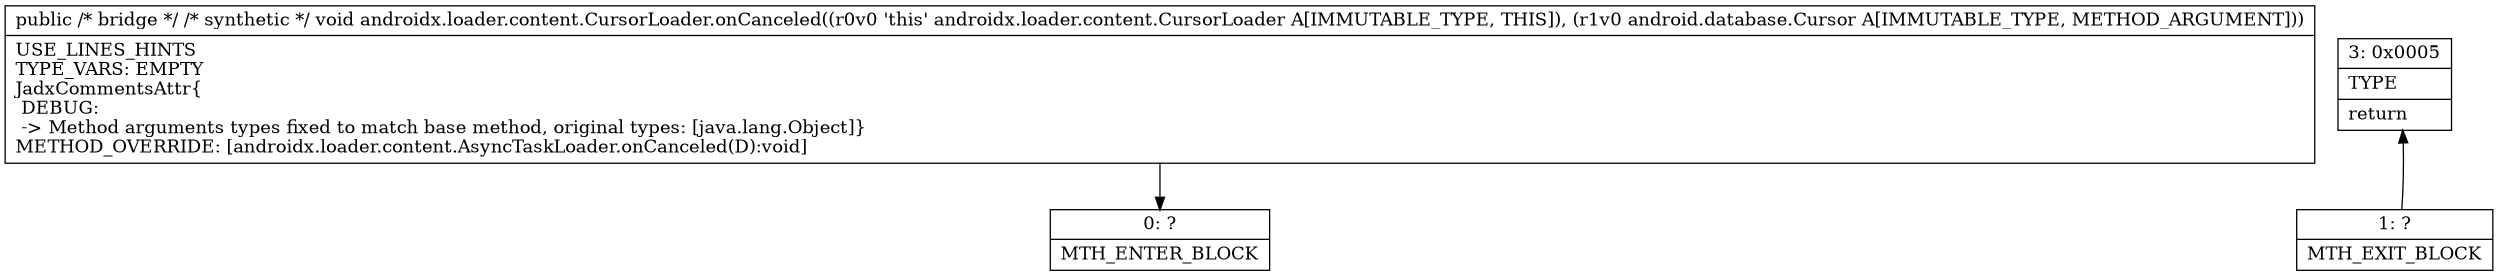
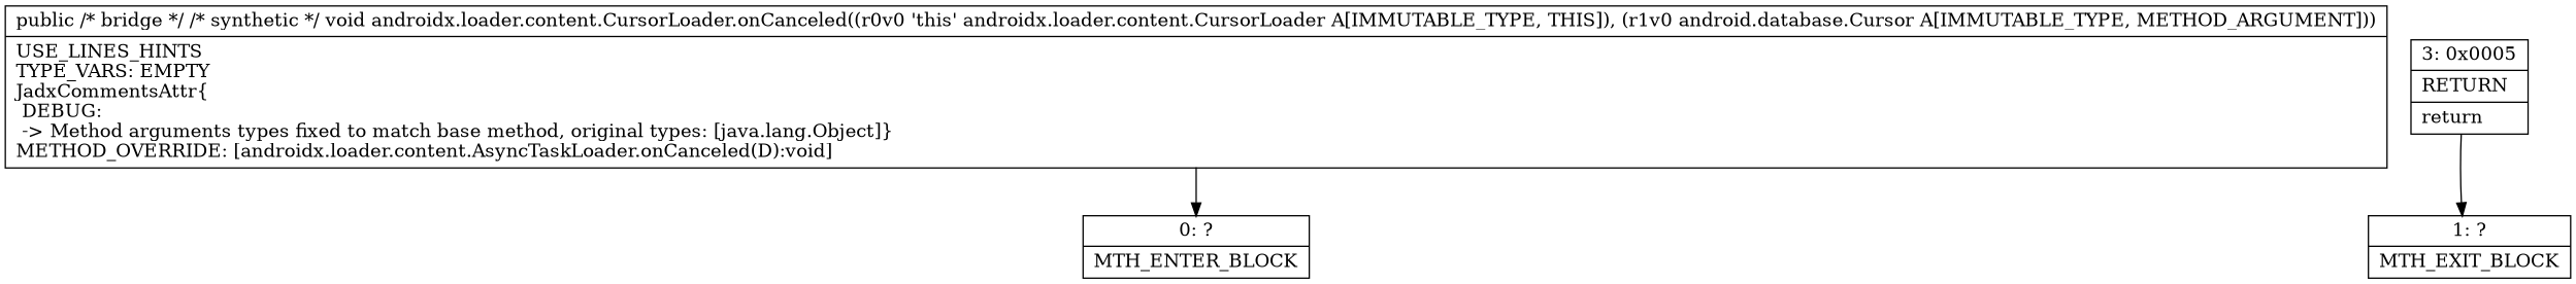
  digraph {
    node [shape=record]
    n1 [label="{0\:\ ?|MTH_ENTER_BLOCK\l}"]
-   n2 [label="{3\:\ 0x0005|TYPE\l|return\l}"]
+   n2 [label="{3\:\ 0x0005|RETURN\l|return\l}"]
    n3 [label="{1\:\ ?|MTH_EXIT_BLOCK\l}"]
    n4 [label="{public \/* bridge *\/ \/* synthetic *\/ void androidx.loader.content.CursorLoader.onCanceled((r0v0 'this' androidx.loader.content.CursorLoader A[IMMUTABLE_TYPE, THIS]), (r1v0 android.database.Cursor A[IMMUTABLE_TYPE, METHOD_ARGUMENT]))  | USE_LINES_HINTS\lTYPE_VARS: EMPTY\lJadxCommentsAttr\{\l DEBUG: \l \-\> Method arguments types fixed to match base method, original types: [java.lang.Object]\}\lMETHOD_OVERRIDE: [androidx.loader.content.AsyncTaskLoader.onCanceled(D):void]\l}"]
-   n3 -> n2
+   n2 -> n3
    n4 -> n1
  }
